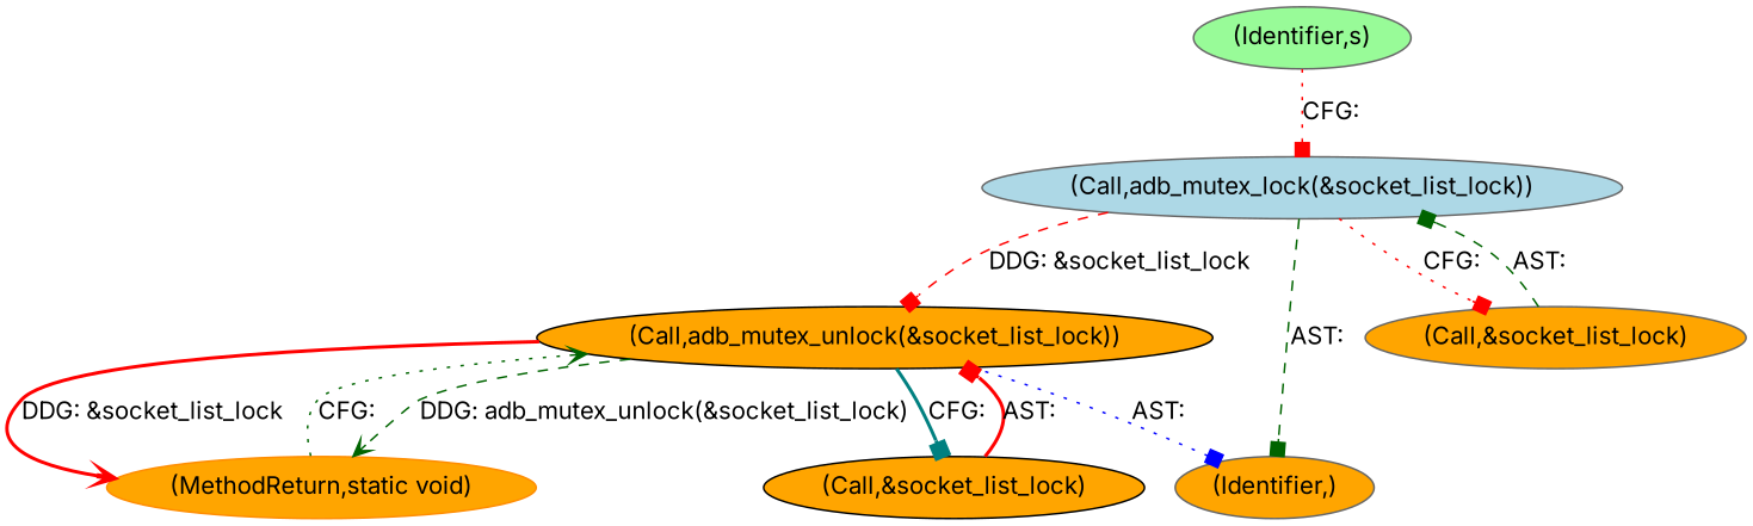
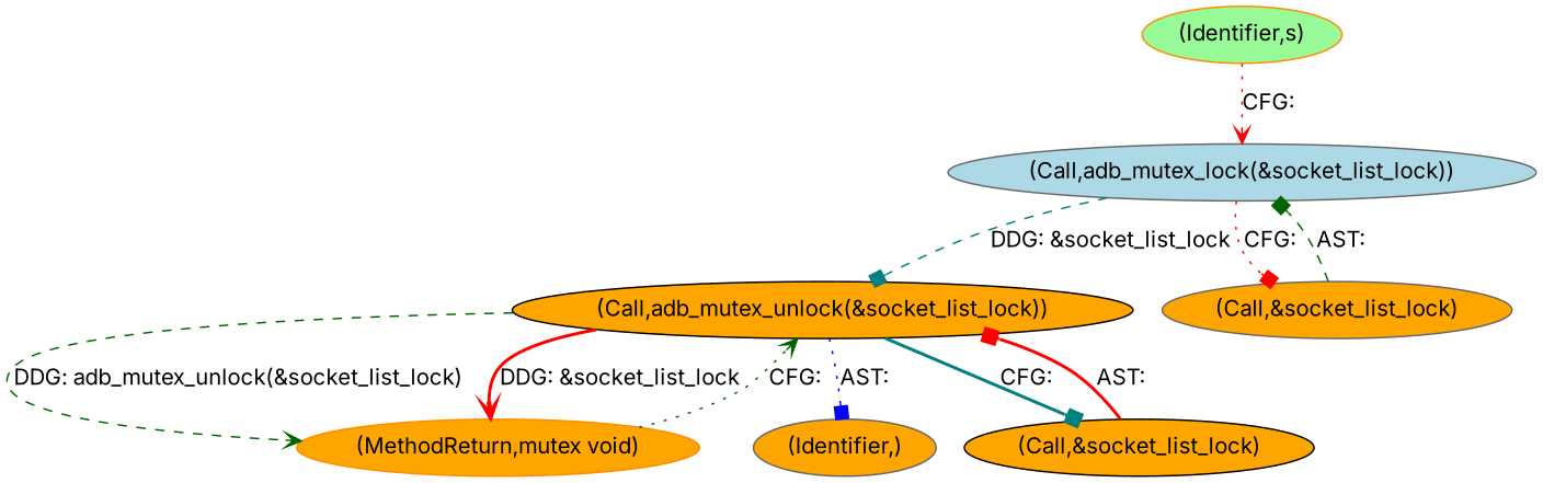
  digraph {
    fontname=Inter
    node [color=gray40 fillcolor=orange fontname=Inter style=filled]
    edge [arrowhead=box color=darkgreen fontname=Inter style=dashed]
    n1 [color=black label="(Call,adb_mutex_unlock(&socket_list_lock))"]
-   n2 [color=darkorange label="(MethodReturn,static void)"]
+   n2 [color=darkorange label="(MethodReturn,mutex void)"]
    n3 [label="(Identifier,)"]
    n4 [color=black label="(Call,&socket_list_lock)"]
    n5 [fillcolor=lightblue label="(Call,adb_mutex_lock(&socket_list_lock))"]
    n6 [label="(Call,&socket_list_lock)"]
-   n7 [fillcolor=palegreen label="(Identifier,s)"]
+   n7 [color=darkorange fillcolor=palegreen label="(Identifier,s)"]
    n1 -> n2 [arrowhead=vee label="DDG: adb_mutex_unlock(&socket_list_lock)"]
    n1 -> n2 [arrowhead=vee color=red label="DDG: &socket_list_lock" style=bold]
    n1 -> n3 [color=blue label="AST: " style=dotted]
    n1 -> n4 [color=teal label="CFG: " style=bold]
    n2 -> n1 [arrowhead=vee label="CFG: " style=dotted]
    n4 -> n1 [color=red label="AST: " style=bold]
-   n5 -> n1 [color=red label="DDG: &socket_list_lock"]
-   n5 -> n3 [label="AST: "]
+   n5 -> n1 [color=teal label="DDG: &socket_list_lock"]
    n5 -> n6 [color=red label="CFG: " style=dotted]
    n6 -> n5 [label="AST: "]
-   n7 -> n5 [color=red label="CFG: " style=dotted]
+   n7 -> n5 [arrowhead=vee color=red label="CFG: " style=dotted]
  }
